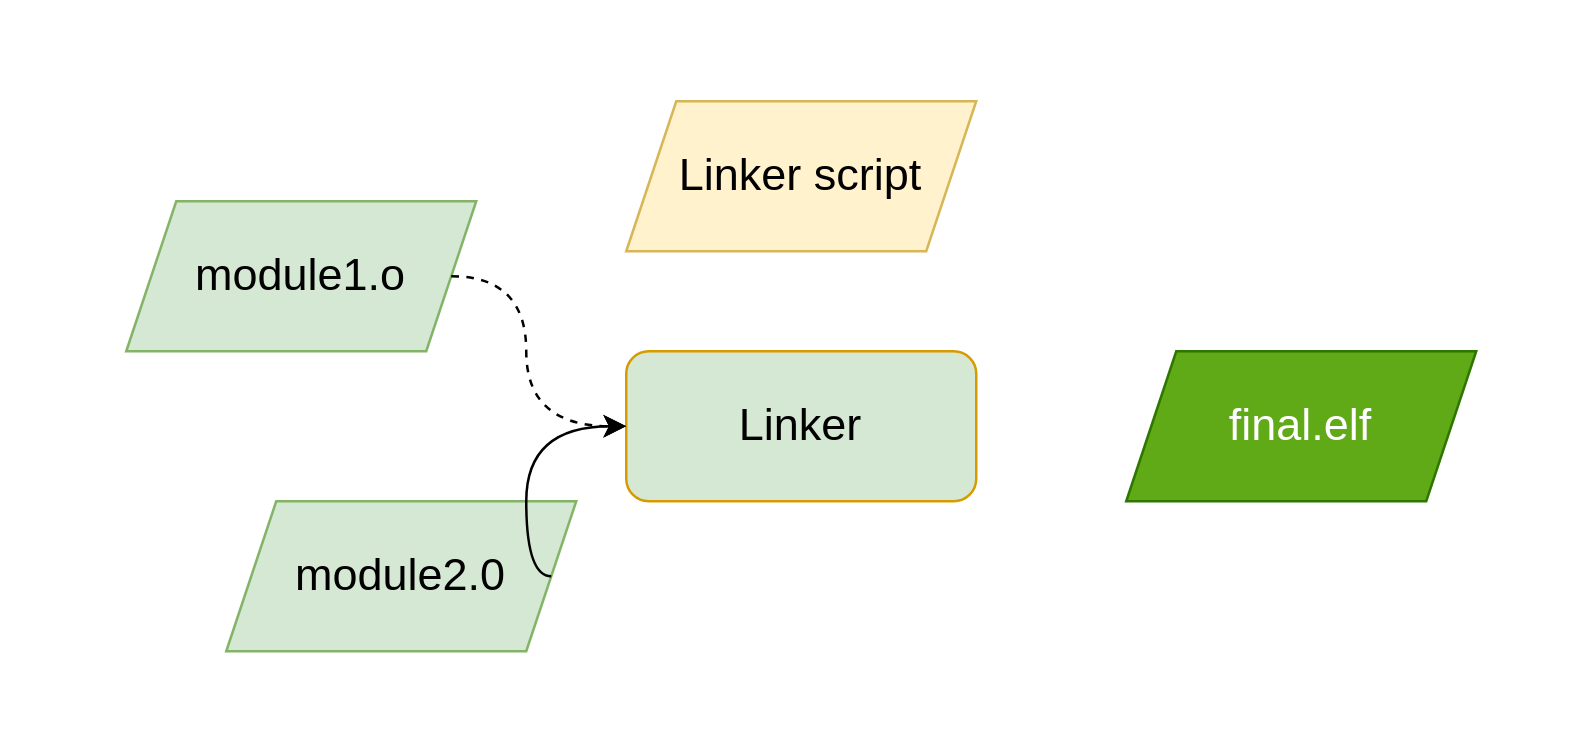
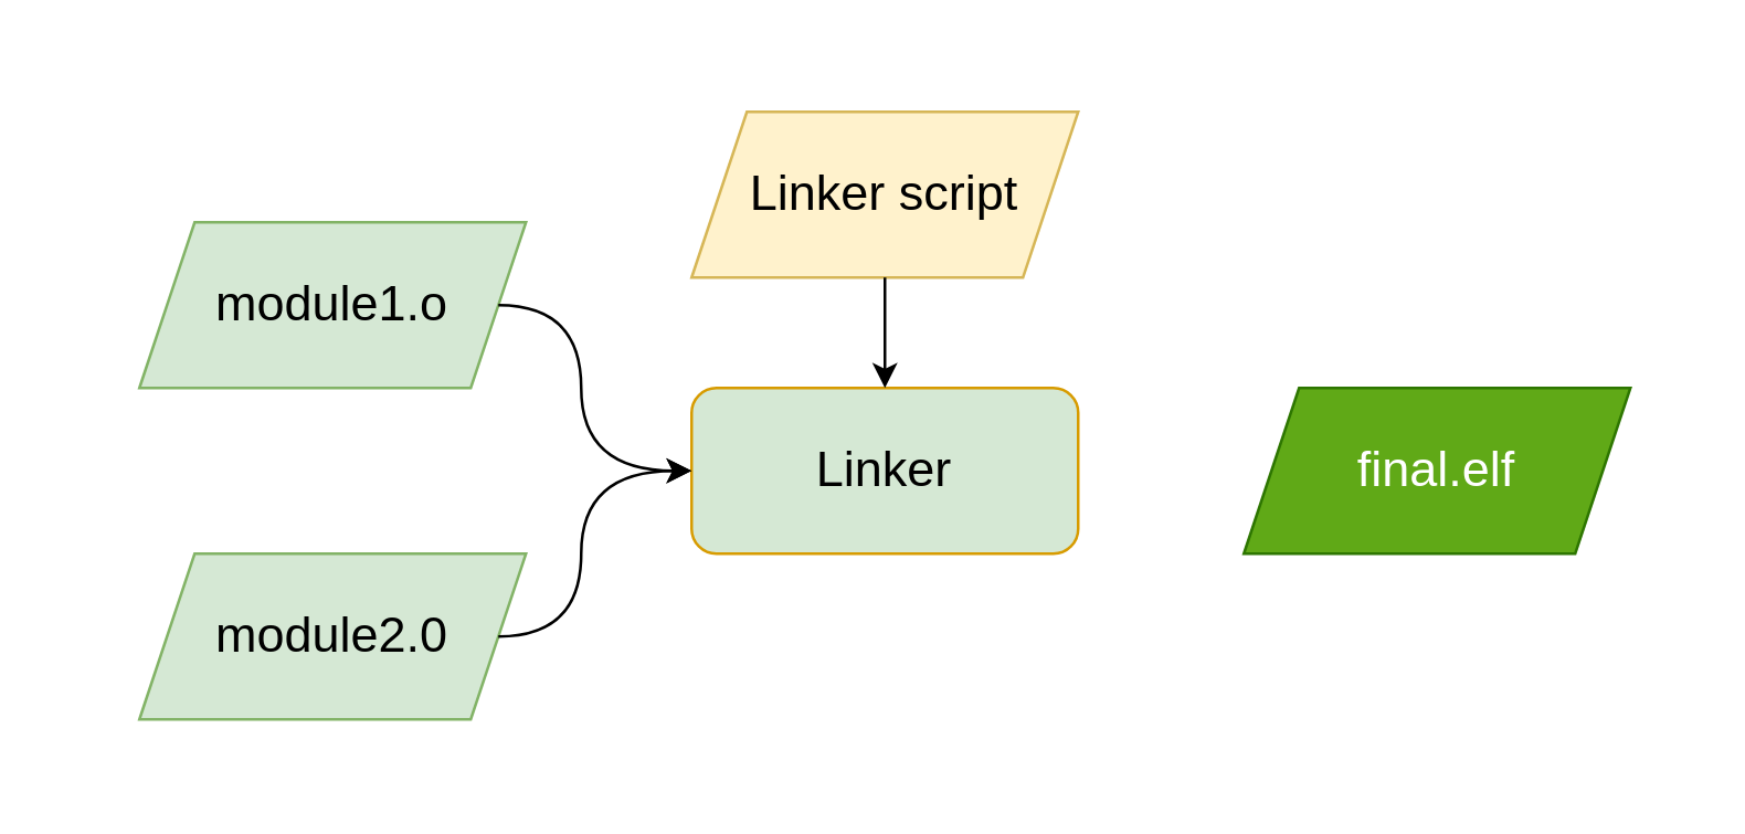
  <mxCell id="0" />
  <mxCell id="1" parent="0" />
  <mxCell id="2" value="" style="rounded=1;whiteSpace=wrap;html=1;fontSize=18;strokeColor=none;fillColor=none;" vertex="1" parent="1"><mxGeometry x="20" y="20" width="590" height="260" as="geometry" /></mxCell>
  <mxCell id="3" value="module1.o" style="shape=parallelogram;perimeter=parallelogramPerimeter;whiteSpace=wrap;html=1;fixedSize=1;fontSize=18;fillColor=#d5e8d4;strokeColor=#82b366;" vertex="1" parent="1"><mxGeometry x="50" y="80" width="140" height="60" as="geometry" /></mxCell>
  <mxCell id="4" value="final.elf" style="shape=parallelogram;perimeter=parallelogramPerimeter;whiteSpace=wrap;html=1;fixedSize=1;fontSize=18;fillColor=#60a917;fontColor=#ffffff;strokeColor=#2D7600;" vertex="1" parent="1"><mxGeometry x="450" y="140" width="140" height="60" as="geometry" /></mxCell>
  <mxCell id="5" value="Linker script" style="shape=parallelogram;perimeter=parallelogramPerimeter;whiteSpace=wrap;html=1;fixedSize=1;fontSize=18;fillColor=#fff2cc;strokeColor=#d6b656;" vertex="1" parent="1"><mxGeometry x="250" y="40" width="140" height="60" as="geometry" /></mxCell>
  <mxCell id="6" value="Linker" style="rounded=1;whiteSpace=wrap;html=1;fontSize=18;fillColor=#d5e8d4;strokeColor=#d79b00;" vertex="1" parent="1"><mxGeometry x="250" y="140" width="140" height="60" as="geometry" /></mxCell>
- <mxCell id="7" value="module2.0" style="shape=parallelogram;perimeter=parallelogramPerimeter;whiteSpace=wrap;html=1;fixedSize=1;fontSize=18;fillColor=#d5e8d4;strokeColor=#82b366;" vertex="1" parent="1"><mxGeometry x="90" y="200" width="140" height="60" as="geometry" /></mxCell>
- <mxCell id="8" value="" style="curved=1;endArrow=classic;html=1;rounded=0;entryX=0;entryY=0.5;entryDx=0;entryDy=0;exitX=1;exitY=0.5;exitDx=0;exitDy=0;dashed=1;" edge="1" parent="1" source="3" target="6"><mxGeometry width="50" height="50" relative="1" as="geometry"><mxPoint x="60" y="460" as="sourcePoint" /><mxPoint x="110" y="410" as="targetPoint" /><Array as="points"><mxPoint x="210" y="110" /><mxPoint x="210" y="170" /></Array></mxGeometry></mxCell>
+ <mxCell id="7" value="module2.0" style="shape=parallelogram;perimeter=parallelogramPerimeter;whiteSpace=wrap;html=1;fixedSize=1;fontSize=18;fillColor=#d5e8d4;strokeColor=#82b366;" vertex="1" parent="1"><mxGeometry x="50" y="200" width="140" height="60" as="geometry" /></mxCell>
+ <mxCell id="8" value="" style="curved=1;endArrow=classic;html=1;rounded=0;entryX=0;entryY=0.5;entryDx=0;entryDy=0;exitX=1;exitY=0.5;exitDx=0;exitDy=0;" edge="1" parent="1" source="3" target="6"><mxGeometry width="50" height="50" relative="1" as="geometry"><mxPoint x="60" y="460" as="sourcePoint" /><mxPoint x="110" y="410" as="targetPoint" /><Array as="points"><mxPoint x="210" y="110" /><mxPoint x="210" y="170" /></Array></mxGeometry></mxCell>
  <mxCell id="9" value="" style="curved=1;endArrow=classic;html=1;rounded=0;fontSize=18;entryX=0;entryY=0.5;entryDx=0;entryDy=0;exitX=1;exitY=0.5;exitDx=0;exitDy=0;" edge="1" parent="1" source="7" target="6"><mxGeometry width="50" height="50" relative="1" as="geometry"><mxPoint x="190" y="300" as="sourcePoint" /><mxPoint x="240" y="250" as="targetPoint" /><Array as="points"><mxPoint x="210" y="230" /><mxPoint x="210" y="170" /></Array></mxGeometry></mxCell>
+ <mxCell id="10" value="" style="endArrow=classic;html=1;rounded=0;fontSize=18;entryX=0.5;entryY=0;entryDx=0;entryDy=0;exitX=0.5;exitY=1;exitDx=0;exitDy=0;" edge="1" parent="1" source="5" target="6"><mxGeometry width="50" height="50" relative="1" as="geometry"><mxPoint x="250" y="160" as="sourcePoint" /><mxPoint x="300" y="110" as="targetPoint" /></mxGeometry></mxCell>
